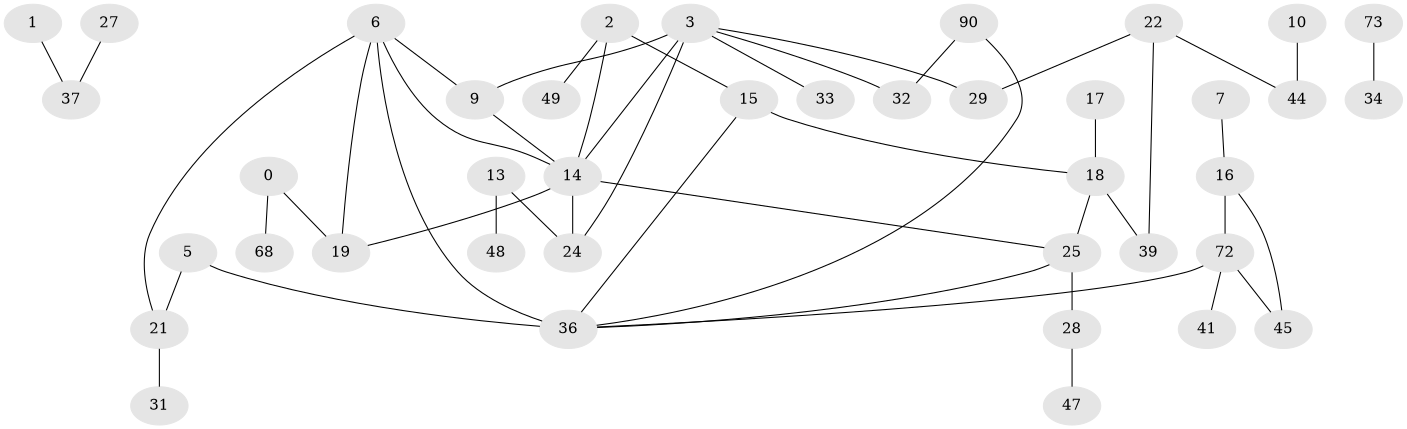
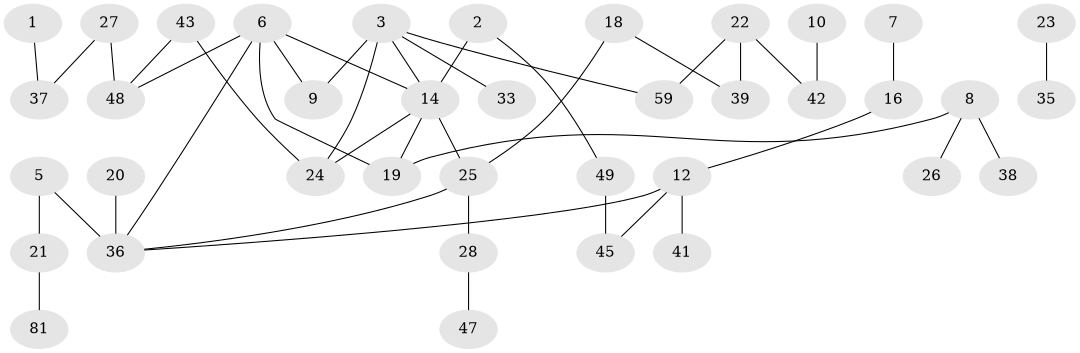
  graph {
    node [color=gray90 style=filled]
    edge [weight=1.0]
    1
    37
    2
    14
-   15
    49
    24
    19
    25
    36
    18
    3
    9
-   29
-   32
+   29 [label=59]
    33
    5
    21
-   31
+   31 [label=81]
    6
    n21 [label=16]
    7
-   12 [label=72]
+   12
    45
-   8 [label=0]
-   38 [label=68]
+   8
+   26
+   38
    10
-   42 [label=44]
+   42
    41
-   13
+   13 [label=43]
    48
    28
    39
-   17
-   20 [label=90]
+   20
    22
-   23 [label=73]
-   35 [label=34]
+   23
+   35
    47
    27
    1 -- 37
    2 -- 14
-   2 -- 15
    2 -- 49
    14 -- 24
    14 -- 19
    14 -- 25
-   15 -- 36
-   15 -- 18
    25 -- 36
    25 -- 28
    18 -- 25
    18 -- 39
    3 -- 14
    3 -- 24
    3 -- 9 [weight=2.0]
    3 -- 29
-   3 -- 32
    3 -- 33
-   9 -- 14
    5 -- 36 [weight=3.0]
    5 -- 21
    21 -- 31
    6 -- 14 [weight=2.0]
    6 -- 19 [weight=2.0]
    6 -- 36
    6 -- 9
-   6 -- 21
+   6 -- 48
    n21 -- 12
-   n21 -- 45
+   49 -- 45
    7 -- n21
    12 -- 36
    12 -- 45
    12 -- 41
    8 -- 19
+   8 -- 26
    8 -- 38
    10 -- 42
    13 -- 24
    13 -- 48
    28 -- 47
-   17 -- 18 [weight=2.0]
    20 -- 36
-   20 -- 32
    22 -- 29
    22 -- 42
    22 -- 39
    23 -- 35 [weight=2.0]
    27 -- 37
+   27 -- 48
  }
